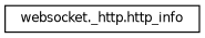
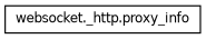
  digraph {
    rankdir=LR
-   n1 [color=black fillcolor=white fontname=Helvetica fontsize=10 height=0.2 label="websocket._http.http_info" shape=record style=filled width=0.4]
+   n1 [color=black fillcolor=white fontname=Helvetica fontsize=10 height=0.2 label="websocket._http.proxy_info" shape=record style=filled width=0.4]
  }
